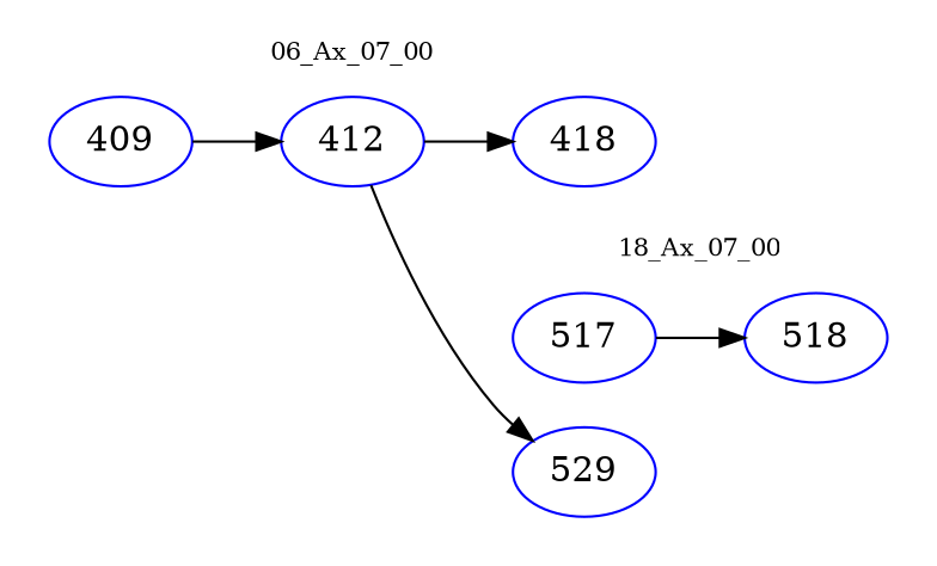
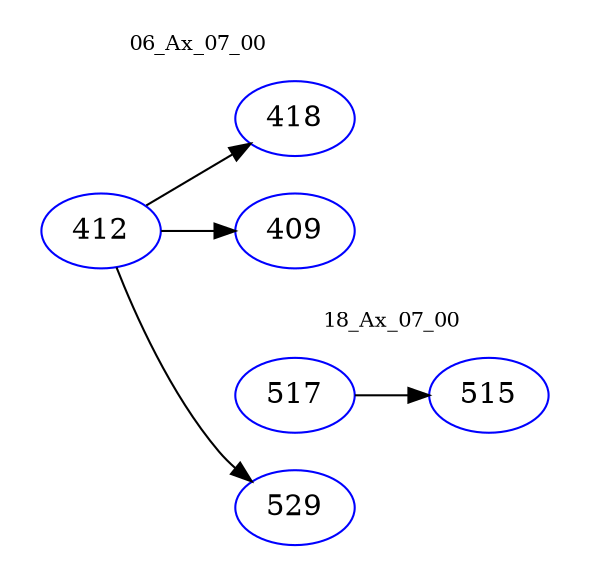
  digraph {
    rankdir=LR
    node [color=blue]
    edge [color=black]
    n1 [label=412]
    n2 [label=409]
    n3 [label=418]
    n4 [label=517]
-   n5 [label=518]
+   n5 [label=515]
    n6 [label=529]
    subgraph cluster_1 {
      color=white
      fontsize=10
      label="06_Ax_07_00"
      n1
      n2
      n3
    }
    subgraph cluster_2 {
      color=white
      fontsize=10
      label="18_Ax_07_00"
      n4
      n5
      n6
    }
-   n2 -> n1
+   n1 -> n2
    n1 -> n3
    n1 -> n6
    n4 -> n5
  }
